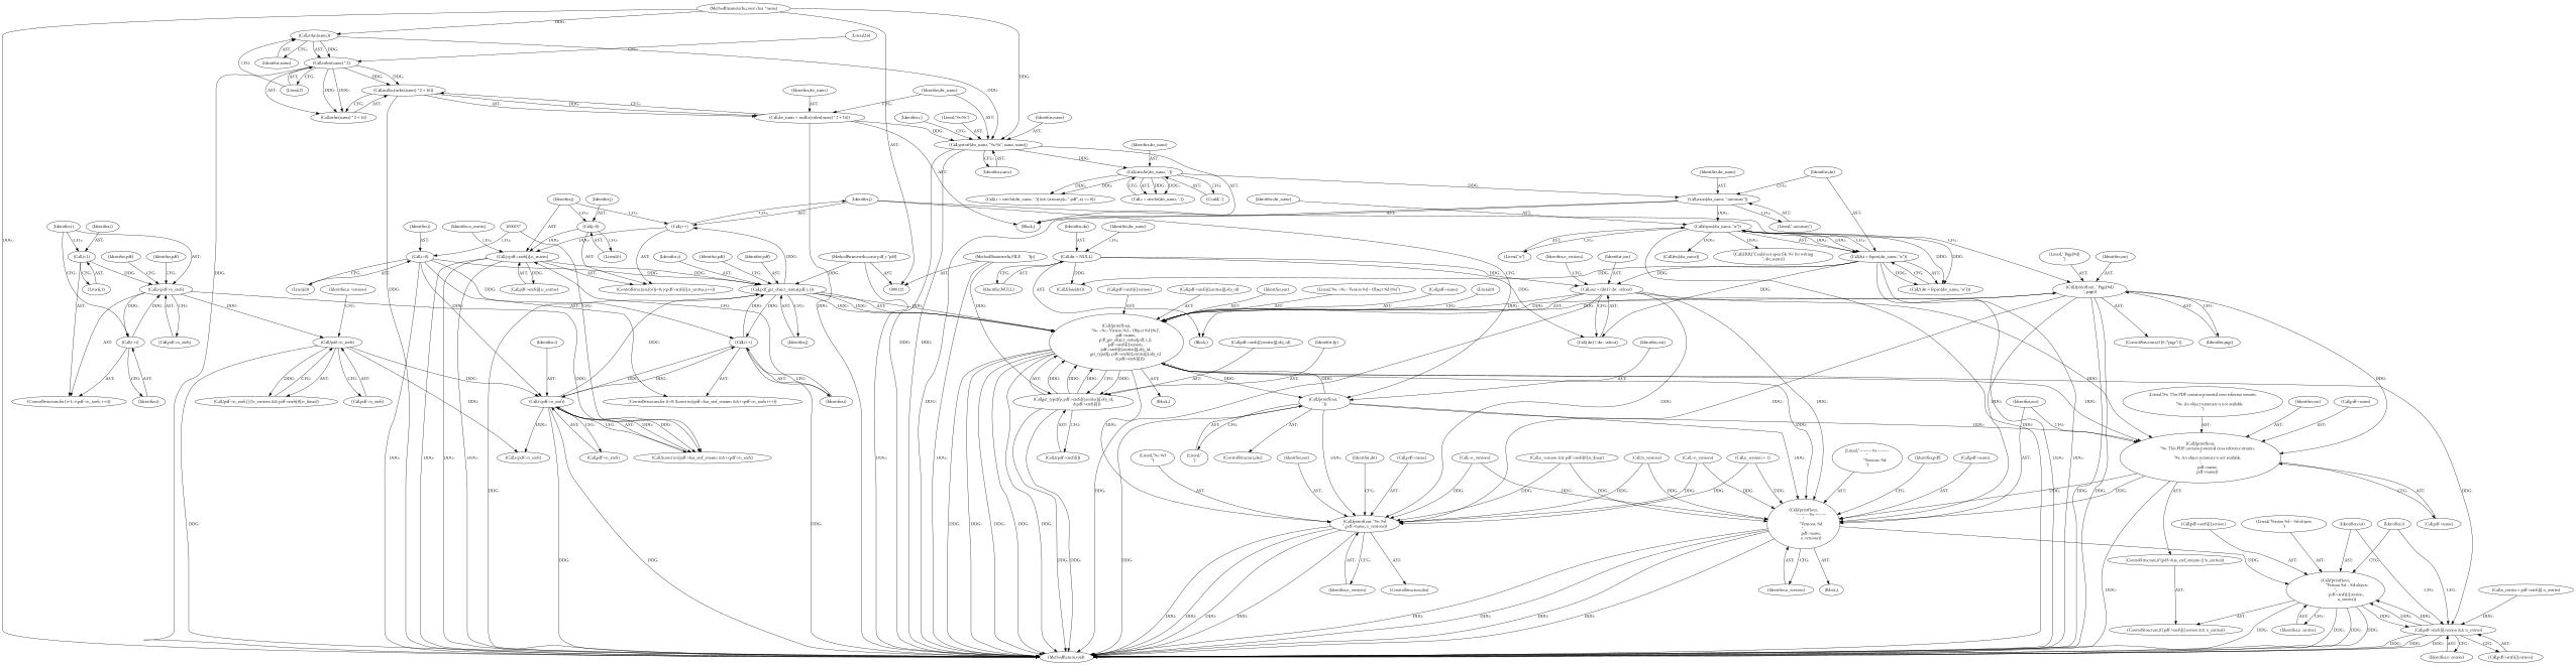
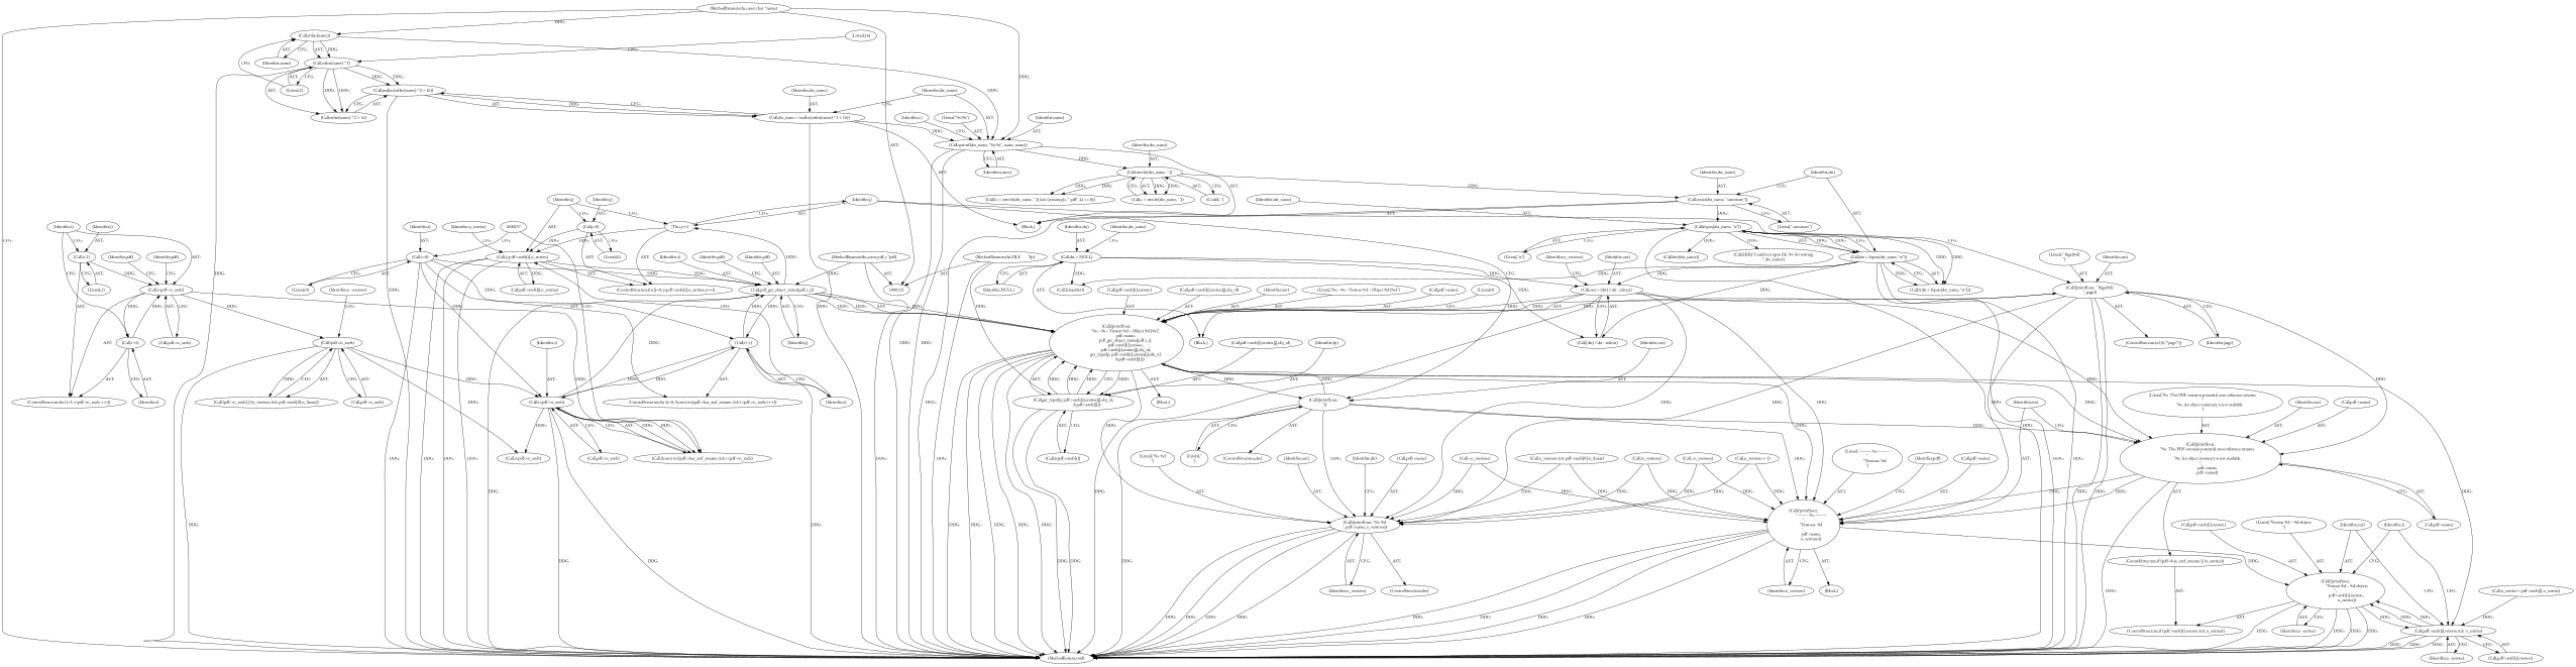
  digraph {
    fontname="EB Garamond"
    node [fontname="EB Garamond"]
    edge [fontname="EB Garamond"]
    n1 [label="(Call,fprintf(out, \" Page(%d)\n\", page))"]
    n2 [label="(Call,fprintf(out,\n                    \"%s: --%c-- Version %d -- Object %d (%s)\",\n                    pdf->name,\n                    pdf_get_object_status(pdf, i, j),\n                    pdf->xrefs[i].version,\n                    pdf->xrefs[i].entries[j].obj_id,\n                    get_type(fp, pdf->xrefs[i].entries[j].obj_id,\n                             &pdf->xrefs[i])))"]
    n3 [label="(Call,fprintf(out,\n               \"%s: This PDF contains potential cross reference streams.\n\"\n               \"%s: An object summary is not available.\n\",\n               pdf->name,\n               pdf->name))"]
    n4 [label="(Call,fprintf(out,\n                \"---------- %s ----------\n\"\n                \"Versions: %d\n\", \n                pdf->name,\n                n_versions))"]
    n5 [label="(Call,fprintf(out, \"%s: %d\n\", pdf->name, n_versions))"]
    n6 [label="(ControlStructure,if (0 /*page*/))"]
    n7 [label="(Identifier,page)"]
    n8 [label="(MethodReturn,void)"]
    n9 [label="(Call,fprintf(out, \"\n\"))"]
    n10 [label="(Call,get_type(fp, pdf->xrefs[i].entries[j].obj_id,\n                             &pdf->xrefs[i]))"]
    n11 [label="(Call,pdf->xrefs[i].version && n_entries)"]
    n12 [label="(Block,)"]
    n13 [label="(ControlStructure,if (pdf->has_xref_streams || !n_entries))"]
    n14 [label="(Call,pdf->name)"]
    n15 [label="(Call,fprintf(out,\n                        \"Version %d -- %d objects\n\",\n                        pdf->xrefs[i].version, \n                        n_entries))"]
    n16 [label="(Identifier,n_versions)"]
    n17 [label="(Block,)"]
    n18 [label="(Identifier,n_versions)"]
    n19 [label="(ControlStructure,else)"]
    n20 [label="(ControlStructure,else)"]
    n21 [label="(Literal,\"\n\")"]
    n22 [label="(Call,&pdf->xrefs[i])"]
    n23 [label="(Call,pdf->xrefs[i].version)"]
    n24 [label="(Identifier,n_entries)"]
    n25 [label="(Call,out = (dst) ? dst : stdout)"]
    n26 [label="(Block,)"]
    n27 [label="(Call,(dst) ? dst : stdout)"]
    n28 [label="(Call,dst = fopen(dst_name, \"w\"))"]
    n29 [label="(Call,fopen(dst_name, \"w\"))"]
    n30 [label="(Call,!(dst = fopen(dst_name, \"w\")))"]
    n31 [label="(Call,fclose(dst))"]
    n32 [label="(Literal,\"w\")"]
    n33 [label="(Call,free(dst_name))"]
    n34 [label="(Call,ERR(\"Could not open file '%s' for writing\n\", dst_name))"]
    n35 [label="(Call,strcat(dst_name, \".summary\"))"]
    n36 [label="(Block,)"]
    n37 [label="(Literal,\".summary\")"]
    n38 [label="(Call,strrchr(dst_name, '.'))"]
    n39 [label="(Call,c = strrchr(dst_name, '.'))"]
    n40 [label="(Call,(c = strrchr(dst_name, '.')) && (strncmp(c, \".pdf\", 4) == 0))"]
    n41 [label="(Could,'.')"]
    n42 [label="(Call,sprintf(dst_name, \"%s/%s\", name, name))"]
    n43 [label="(Identifier,name)"]
    n44 [label="(Call,dst_name = malloc(strlen(name) * 2 + 16))"]
    n45 [label="(Call,malloc(strlen(name) * 2 + 16))"]
    n46 [label="(Call,strlen(name) * 2 + 16)"]
    n47 [label="(Call,strlen(name) * 2)"]
    n48 [label="(Literal,2)"]
    n49 [label="(Call,strlen(name))"]
    n50 [label="(Identifier,name)"]
    n51 [label="(MethodParameterIn,const char  *name)"]
    1000112
    n53 [label="(Call,dst = NULL)"]
    n54 [label="(Identifier,NULL)"]
    n55 [label="(Call,pdf_get_object_status(pdf, i, j))"]
    n56 [label="(Call,i++)"]
-   n57 [label="(Call,j++)"]
+   n57 [label="(This,j++)"]
    n58 [label="(Identifier,j)"]
    n59 [label="(Call,i<pdf->n_xrefs)"]
    n60 [label="(ControlStructure,for (i=0; !(const int)pdf->has_xref_streams && i<pdf->n_xrefs; i++))"]
    n61 [label="(Identifier,i)"]
    n62 [label="(Call,j<pdf->xrefs[i].n_entries)"]
    n63 [label="(ControlStructure,for (j=0; j<pdf->xrefs[i].n_entries; j++))"]
    n64 [label="(Identifier,j)"]
    n65 [label="(MethodParameterIn,const pdf_t *pdf)"]
    n66 [label="(Call,i<pdf->n_xrefs)"]
    n67 [label="(Call,pdf->n_xrefs)"]
    n68 [label="(Call,!(const int)pdf->has_xref_streams && i<pdf->n_xrefs)"]
    n69 [label="(Call,i=0)"]
    n70 [label="(Literal,0)"]
    n71 [label="(Call,!pdf->n_xrefs)"]
    n72 [label="(Call,!pdf->n_xrefs || (!n_versions && pdf->xrefs[0].is_linear))"]
    n73 [label="(Call,pdf->n_xrefs)"]
    n74 [label="(Call,i<pdf->n_xrefs)"]
    n75 [label="(Call,++i)"]
    n76 [label="(Call,pdf->n_xrefs)"]
    n77 [label="(ControlStructure,for (i=1; i<pdf->n_xrefs; ++i))"]
    n78 [label="(Identifier,i)"]
    n79 [label="(Call,i=1)"]
    n80 [label="(Literal,1)"]
    n81 [label="(Call,pdf->xrefs[i].n_entries)"]
    n82 [label="(Call,n_entries = pdf->xrefs[i].n_entries)"]
    n83 [label="(Call,j=0)"]
    n84 [label="(Literal,0)"]
    n85 [label="(MethodParameterIn,FILE        *fp)"]
    n86 [label="(ControlStructure,if (pdf->xrefs[i].version && n_entries))"]
    n87 [label="(Identifier,n_entries)"]
    n88 [label="(Call,--n_versions)"]
    n89 [label="(Identifier,dst_name)"]
    n90 [label="(Identifier,j)"]
    n91 [label="(Call,pdf->xrefs[i].version)"]
    n92 [label="(Identifier,i)"]
    n93 [label="(Call,--n_versions)"]
    n94 [label="(Literal,\"Version %d -- %d objects\n\")"]
    n95 [label="(Identifier,out)"]
    n96 [label="(Literal,\"%s: This PDF contains potential cross reference streams.\n\"\n               \"%s: An object summary is not available.\n\")"]
    n97 [label="(Call,pdf->xrefs[i].version)"]
    n98 [label="(Identifier,dst_name)"]
    n99 [label="(Call,pdf->xrefs[i].entries[j].obj_id)"]
    n100 [label="(Identifier,dst_name)"]
    n101 [label="(Identifier,dst)"]
    n102 [label="(Identifier,dst)"]
    n103 [label="(Identifier,pdf)"]
    n104 [label="(Call,n_versions && pdf->xrefs[0].is_linear)"]
    n105 [label="(Identifier,dst_name)"]
    n106 [label="(Identifier,pdf)"]
    n107 [label="(Literal,16)"]
    n108 [label="(Identifier,n_versions)"]
    n109 [label="(Call,!n_versions)"]
    n110 [label="(Identifier,name)"]
    n111 [label="(Identifier,c)"]
    n112 [label="(Identifier,i)"]
    n113 [label="(Identifier,pdf)"]
    n114 [label="(Identifier,pdf)"]
    n115 [label="(Identifier,i)"]
    n116 [label="(Call,pdf->name)"]
    n117 [label="(Identifier,n_entries)"]
    n118 [label="(Call,pdf->xrefs[i].entries[j].obj_id)"]
    n119 [label="(Literal,\" Page(%d)\n\")"]
    n120 [label="(Identifier,out)"]
    n121 [label="(Identifier,dst_name)"]
    n122 [label="(Identifier,out)"]
    n123 [label="(Call,pdf->name)"]
    n124 [label="(Identifier,out)"]
    n125 [label="(Call,n_versions = 1)"]
    n126 [label="(Identifier,dst_name)"]
    n127 [label="(Identifier,out)"]
    n128 [label="(Call,pdf->name)"]
    n129 [label="(Literal,\"%s/%s\")"]
    n130 [label="(Identifier,i)"]
    n131 [label="(Identifier,j)"]
    n132 [label="(Identifier,out)"]
    n133 [label="(Identifier,i)"]
    n134 [label="(Literal,\"%s: --%c-- Version %d -- Object %d (%s)\")"]
    n135 [label="(Identifier,dst)"]
    n136 [label="(Identifier,fp)"]
    n137 [label="(Identifier,out)"]
    n138 [label="(Literal,\"%s: %d\n\")"]
    n139 [label="(Identifier,i)"]
    n140 [label="(Call,pdf->name)"]
    n141 [label="(Identifier,out)"]
    n142 [label="(Identifier,n_versions)"]
    n143 [label="(Identifier,pdf)"]
    n144 [label="(Literal,\"---------- %s ----------\n\"\n                \"Versions: %d\n\")"]
    n145 [label="(Literal,0)"]
    1000257
    n1 -> n2 [label="DDG: "]
    n1 -> n3 [label="DDG: "]
    n1 -> n4 [label="DDG: "]
    n1 -> n5 [label="DDG: "]
    n1 -> n6 [label="AST: "]
    n1 -> n7 [label="CFG: "]
    n1 -> n8 [label="DDG: "]
    n1 -> n8 [label="DDG: "]
    n2 -> n1 [label="DDG: "]
    n2 -> n3 [label="DDG: "]
    n2 -> n4 [label="DDG: "]
    n2 -> n5 [label="DDG: "]
    n2 -> n8 [label="DDG: "]
    n2 -> n8 [label="DDG: "]
    n2 -> n8 [label="DDG: "]
    n2 -> n8 [label="DDG: "]
    n2 -> n8 [label="DDG: "]
    n2 -> n9 [label="DDG: "]
    n2 -> n10 [label="CFG: "]
    n2 -> n10 [label="DDG: "]
    n2 -> n11 [label="DDG: "]
    n2 -> n12 [label="AST: "]
    n3 -> n4 [label="DDG: "]
    n3 -> n4 [label="DDG: "]
    n3 -> n8 [label="DDG: "]
    n3 -> n13 [label="AST: "]
    n3 -> n14 [label="CFG: "]
    n4 -> n8 [label="DDG: "]
    n4 -> n8 [label="DDG: "]
    n4 -> n8 [label="DDG: "]
    n4 -> n8 [label="DDG: "]
    n4 -> n15 [label="DDG: "]
    n4 -> n16 [label="CFG: "]
    n4 -> n17 [label="AST: "]
    n5 -> n8 [label="DDG: "]
    n5 -> n8 [label="DDG: "]
    n5 -> n8 [label="DDG: "]
    n5 -> n8 [label="DDG: "]
    n5 -> n18 [label="CFG: "]
    n5 -> n19 [label="AST: "]
    n7 -> n1 [label="AST: "]
    n9 -> n2 [label="DDG: "]
    n9 -> n3 [label="DDG: "]
    n9 -> n4 [label="DDG: "]
    n9 -> n5 [label="DDG: "]
    n9 -> n8 [label="DDG: "]
    n9 -> n20 [label="AST: "]
    n9 -> n21 [label="CFG: "]
    n10 -> n2 [label="AST: "]
    n10 -> n2 [label="DDG: "]
    n10 -> n2 [label="DDG: "]
    n10 -> n2 [label="DDG: "]
    n10 -> n8 [label="DDG: "]
    n10 -> n8 [label="DDG: "]
    n10 -> n22 [label="CFG: "]
    n11 -> n8 [label="DDG: "]
    n11 -> n8 [label="DDG: "]
    n11 -> n8 [label="DDG: "]
    n11 -> n15 [label="DDG: "]
    n11 -> n15 [label="DDG: "]
    n11 -> n23 [label="CFG: "]
    n11 -> n24 [label="CFG: "]
    n13 -> n86 [label="AST: "]
    n14 -> n3 [label="AST: "]
    n15 -> n8 [label="DDG: "]
    n15 -> n8 [label="DDG: "]
    n15 -> n8 [label="DDG: "]
    n15 -> n8 [label="DDG: "]
    n15 -> n11 [label="DDG: "]
    n15 -> n86 [label="AST: "]
    n15 -> n87 [label="CFG: "]
    n16 -> n4 [label="AST: "]
    n18 -> n5 [label="AST: "]
    n21 -> n9 [label="AST: "]
    n22 -> n10 [label="AST: "]
    n23 -> n11 [label="AST: "]
    n24 -> n11 [label="AST: "]
    n25 -> n2 [label="DDG: "]
    n25 -> n3 [label="DDG: "]
    n25 -> n4 [label="DDG: "]
    n25 -> n5 [label="DDG: "]
    n25 -> n8 [label="DDG: "]
    n25 -> n26 [label="AST: "]
    n25 -> n27 [label="CFG: "]
    n27 -> n25 [label="AST: "]
    n28 -> n8 [label="DDG: "]
    n28 -> n8 [label="DDG: "]
    n28 -> n25 [label="DDG: "]
    n28 -> n27 [label="DDG: "]
    n28 -> n29 [label="CFG: "]
    n28 -> n30 [label="AST: "]
    n28 -> n30 [label="DDG: "]
    n28 -> n31 [label="DDG: "]
    n29 -> n8 [label="DDG: "]
    n29 -> n28 [label="AST: "]
    n29 -> n28 [label="DDG: "]
    n29 -> n28 [label="DDG: "]
    n29 -> n30 [label="DDG: "]
    n29 -> n30 [label="DDG: "]
    n29 -> n32 [label="CFG: "]
    n29 -> n33 [label="DDG: "]
    n29 -> n34 [label="DDG: "]
    n30 -> n28 [label="CFG: "]
    n32 -> n29 [label="AST: "]
    n35 -> n8 [label="DDG: "]
    n35 -> n29 [label="DDG: "]
    n35 -> n36 [label="AST: "]
    n35 -> n37 [label="CFG: "]
    n37 -> n35 [label="AST: "]
    n38 -> n35 [label="DDG: "]
    n38 -> n39 [label="AST: "]
    n38 -> n39 [label="DDG: "]
    n38 -> n39 [label="DDG: "]
    n38 -> n40 [label="DDG: "]
    n38 -> n40 [label="DDG: "]
    n38 -> n41 [label="CFG: "]
    n39 -> n38 [label="CFG: "]
    n41 -> n38 [label="AST: "]
    n42 -> n8 [label="DDG: "]
    n42 -> n8 [label="DDG: "]
    n42 -> n36 [label="AST: "]
    n42 -> n38 [label="DDG: "]
    n42 -> n43 [label="CFG: "]
    n43 -> n42 [label="AST: "]
    n44 -> n8 [label="DDG: "]
    n44 -> n36 [label="AST: "]
    n44 -> n42 [label="DDG: "]
    n44 -> n45 [label="CFG: "]
    n45 -> n8 [label="DDG: "]
    n45 -> n44 [label="AST: "]
    n45 -> n44 [label="DDG: "]
    n45 -> n46 [label="CFG: "]
    n46 -> n45 [label="AST: "]
    n47 -> n8 [label="DDG: "]
    n47 -> n45 [label="DDG: "]
    n47 -> n45 [label="DDG: "]
    n47 -> n46 [label="AST: "]
    n47 -> n46 [label="DDG: "]
    n47 -> n46 [label="DDG: "]
    n47 -> n48 [label="CFG: "]
    n48 -> n47 [label="AST: "]
    n48 -> n49 [label="CFG: "]
    n49 -> n42 [label="DDG: "]
    n49 -> n47 [label="AST: "]
    n49 -> n47 [label="DDG: "]
    n49 -> n50 [label="CFG: "]
    n50 -> n49 [label="AST: "]
-   n51 -> n8 [label="DDG: "]
+   n51 -> n8 [label="CFG: "]
    n51 -> n42 [label="DDG: "]
    n51 -> n49 [label="DDG: "]
    n51 -> 1000112 [label="AST: "]
    n53 -> n25 [label="DDG: "]
    n53 -> n26 [label="AST: "]
    n53 -> n27 [label="DDG: "]
    n53 -> n31 [label="DDG: "]
    n53 -> n54 [label="CFG: "]
    n54 -> n53 [label="AST: "]
    n55 -> n2 [label="AST: "]
    n55 -> n2 [label="DDG: "]
    n55 -> n2 [label="DDG: "]
    n55 -> n2 [label="DDG: "]
    n55 -> n8 [label="DDG: "]
    n55 -> n56 [label="DDG: "]
    n55 -> n57 [label="DDG: "]
    n55 -> n58 [label="CFG: "]
    n56 -> n8 [label="DDG: "]
    n56 -> n55 [label="DDG: "]
    n56 -> n59 [label="DDG: "]
    n56 -> n60 [label="AST: "]
    n56 -> n61 [label="CFG: "]
    n57 -> n62 [label="DDG: "]
    n57 -> n63 [label="AST: "]
    n57 -> n64 [label="CFG: "]
    n58 -> n55 [label="AST: "]
    n59 -> n8 [label="DDG: "]
    n59 -> n8 [label="DDG: "]
    n59 -> n55 [label="DDG: "]
    n59 -> n56 [label="DDG: "]
    n59 -> n66 [label="DDG: "]
    n59 -> n67 [label="CFG: "]
    n59 -> n68 [label="AST: "]
    n59 -> n68 [label="DDG: "]
    n59 -> n68 [label="DDG: "]
    n61 -> n56 [label="AST: "]
    n61 -> n62 [label="CFG: "]
    n62 -> n8 [label="DDG: "]
    n62 -> n8 [label="DDG: "]
    n62 -> n8 [label="DDG: "]
    n62 -> n55 [label="DDG: "]
    n62 -> n63 [label="AST: "]
    n62 -> n81 [label="DDG: "]
    n64 -> n1 [label="CFG: "]
    n64 -> n9 [label="CFG: "]
    n64 -> n57 [label="AST: "]
    n65 -> n8 [label="DDG: "]
    n65 -> 1000112 [label="AST: "]
    n65 -> n55 [label="DDG: "]
    n67 -> n59 [label="AST: "]
    n68 -> n59 [label="CFG: "]
    n69 -> n8 [label="DDG: "]
    n69 -> n55 [label="DDG: "]
    n69 -> n56 [label="DDG: "]
    n69 -> n59 [label="DDG: "]
    n69 -> n60 [label="AST: "]
    n69 -> n70 [label="CFG: "]
    n70 -> n69 [label="AST: "]
    n71 -> n8 [label="DDG: "]
    n71 -> n59 [label="DDG: "]
    n71 -> n66 [label="DDG: "]
    n71 -> n72 [label="AST: "]
    n71 -> n72 [label="DDG: "]
    n71 -> n73 [label="CFG: "]
    n72 -> n71 [label="CFG: "]
    n73 -> n71 [label="AST: "]
    n74 -> n68 [label="DDG: "]
    n74 -> n71 [label="DDG: "]
    n74 -> n75 [label="DDG: "]
    n74 -> n76 [label="CFG: "]
    n74 -> n77 [label="AST: "]
    n75 -> n74 [label="DDG: "]
    n75 -> n77 [label="AST: "]
    n75 -> n78 [label="CFG: "]
    n76 -> n74 [label="AST: "]
    n78 -> n75 [label="AST: "]
    n79 -> n74 [label="DDG: "]
    n79 -> n77 [label="AST: "]
    n79 -> n80 [label="CFG: "]
    n80 -> n79 [label="AST: "]
    n81 -> n62 [label="AST: "]
    n82 -> n11 [label="DDG: "]
    n83 -> n62 [label="DDG: "]
    n83 -> n63 [label="AST: "]
    n83 -> n84 [label="CFG: "]
    n84 -> n83 [label="AST: "]
    n85 -> n8 [label="DDG: "]
    n85 -> n10 [label="DDG: "]
    n85 -> 1000112 [label="AST: "]
    n87 -> n15 [label="AST: "]
    n88 -> n4 [label="DDG: "]
    n88 -> n5 [label="DDG: "]
    n89 -> n44 [label="AST: "]
    n90 -> n57 [label="CFG: "]
    n90 -> n62 [label="AST: "]
    n90 -> n83 [label="CFG: "]
    n91 -> n15 [label="AST: "]
    n92 -> n69 [label="AST: "]
    n93 -> n4 [label="DDG: "]
    n93 -> n5 [label="DDG: "]
    n94 -> n15 [label="AST: "]
    n95 -> n25 [label="AST: "]
    n96 -> n3 [label="AST: "]
    n97 -> n2 [label="AST: "]
    n98 -> n29 [label="AST: "]
    n99 -> n10 [label="AST: "]
    n100 -> n53 [label="CFG: "]
    n101 -> n5 [label="CFG: "]
    n102 -> n28 [label="AST: "]
    n102 -> n35 [label="CFG: "]
    n103 -> n55 [label="AST: "]
    n104 -> n4 [label="DDG: "]
    n104 -> n5 [label="DDG: "]
    n105 -> n35 [label="AST: "]
    n106 -> n4 [label="CFG: "]
    n107 -> n47 [label="CFG: "]
    n108 -> n25 [label="CFG: "]
    n109 -> n4 [label="DDG: "]
    n109 -> n5 [label="DDG: "]
    n110 -> n42 [label="AST: "]
    n111 -> n42 [label="CFG: "]
    n112 -> n55 [label="AST: "]
    n113 -> n74 [label="CFG: "]
    n114 -> n55 [label="CFG: "]
    n115 -> n11 [label="CFG: "]
    n115 -> n15 [label="CFG: "]
    n116 -> n5 [label="AST: "]
    n117 -> n62 [label="CFG: "]
    n118 -> n2 [label="AST: "]
    n119 -> n1 [label="AST: "]
    n120 -> n1 [label="AST: "]
    n121 -> n38 [label="AST: "]
    n122 -> n11 [label="CFG: "]
    n122 -> n15 [label="AST: "]
    n123 -> n4 [label="AST: "]
    n124 -> n3 [label="AST: "]
    n125 -> n4 [label="DDG: "]
    n125 -> n5 [label="DDG: "]
    n126 -> n42 [label="AST: "]
    n126 -> n44 [label="CFG: "]
    n127 -> n2 [label="AST: "]
    n128 -> n3 [label="AST: "]
    n129 -> n42 [label="AST: "]
    n130 -> n79 [label="AST: "]
    n131 -> n83 [label="AST: "]
    n132 -> n9 [label="AST: "]
    n133 -> n59 [label="AST: "]
    n134 -> n2 [label="AST: "]
    n135 -> n53 [label="AST: "]
    n136 -> n10 [label="AST: "]
    n137 -> n3 [label="CFG: "]
    n137 -> n4 [label="AST: "]
    n138 -> n5 [label="AST: "]
    n139 -> n74 [label="AST: "]
    n139 -> n75 [label="CFG: "]
    n139 -> n79 [label="CFG: "]
    n140 -> n2 [label="AST: "]
    n141 -> n5 [label="AST: "]
    n142 -> n71 [label="CFG: "]
    n143 -> n74 [label="CFG: "]
    n144 -> n4 [label="AST: "]
    n145 -> n2 [label="CFG: "]
    1000257 -> n68 [label="CFG: "]
    1000257 -> n69 [label="CFG: "]
  }
